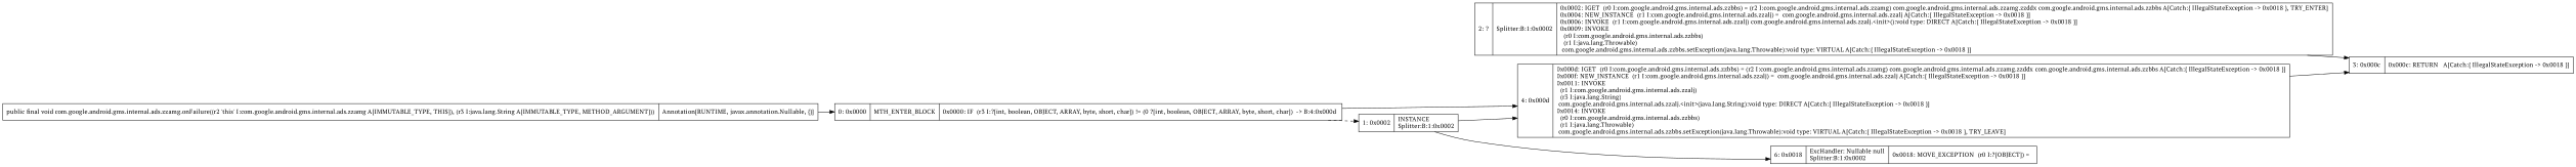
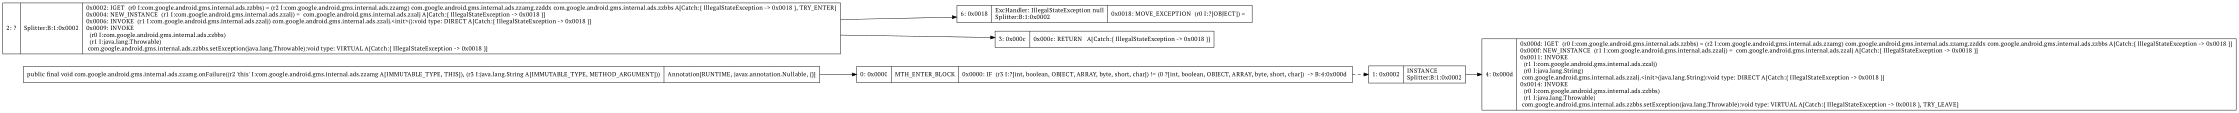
  digraph {
    fontname="PT Serif"
    rankdir=LR
    node [fontname="PT Serif" shape=record]
    edge [fontname="PT Serif"]
    n1 [label="{0\:\ 0x0000|MTH_ENTER_BLOCK\l|0x0000: IF  (r3 I:?[int, boolean, OBJECT, ARRAY, byte, short, char]) != (0 ?[int, boolean, OBJECT, ARRAY, byte, short, char])  \-\> B:4:0x000d \l}"]
    n2 [label="{1\:\ 0x0002|INSTANCE\lSplitter:B:1:0x0002\l}"]
-   n3 [label="{4\:\ 0x000d|0x000d: IGET  (r0 I:com.google.android.gms.internal.ads.zzbbs) = (r2 I:com.google.android.gms.internal.ads.zzamg) com.google.android.gms.internal.ads.zzamg.zzddx com.google.android.gms.internal.ads.zzbbs A[Catch:\{ IllegalStateException \-\> 0x0018 \}]\l0x000f: NEW_INSTANCE  (r1 I:com.google.android.gms.internal.ads.zzalj) =  com.google.android.gms.internal.ads.zzalj A[Catch:\{ IllegalStateException \-\> 0x0018 \}]\l0x0011: INVOKE  \l  (r1 I:com.google.android.gms.internal.ads.zzalj)\l  (r3 I:java.lang.String)\l com.google.android.gms.internal.ads.zzalj.\<init\>(java.lang.String):void type: DIRECT A[Catch:\{ IllegalStateException \-\> 0x0018 \}]\l0x0014: INVOKE  \l  (r0 I:com.google.android.gms.internal.ads.zzbbs)\l  (r1 I:java.lang.Throwable)\l com.google.android.gms.internal.ads.zzbbs.setException(java.lang.Throwable):void type: VIRTUAL A[Catch:\{ IllegalStateException \-\> 0x0018 \}, TRY_LEAVE]\l}"]
-   n4 [label="{6\:\ 0x0018|ExcHandler: Nullable null\lSplitter:B:1:0x0002\l|0x0018: MOVE_EXCEPTION  (r0 I:?[OBJECT]) =  \l}"]
+   n3 [label="{4\:\ 0x000d|0x000d: IGET  (r0 I:com.google.android.gms.internal.ads.zzbbs) = (r2 I:com.google.android.gms.internal.ads.zzamg) com.google.android.gms.internal.ads.zzamg.zzddx com.google.android.gms.internal.ads.zzbbs A[Catch:\{ IllegalStateException \-\> 0x0018 \}]\l0x000f: NEW_INSTANCE  (r1 I:com.google.android.gms.internal.ads.zzalj) =  com.google.android.gms.internal.ads.zzalj A[Catch:\{ IllegalStateException \-\> 0x0018 \}]\l0x0011: INVOKE  \l  (r1 I:com.google.android.gms.internal.ads.zzalj)\l  (r0 I:java.lang.String)\l com.google.android.gms.internal.ads.zzalj.\<init\>(java.lang.String):void type: DIRECT A[Catch:\{ IllegalStateException \-\> 0x0018 \}]\l0x0014: INVOKE  \l  (r0 I:com.google.android.gms.internal.ads.zzbbs)\l  (r1 I:java.lang.Throwable)\l com.google.android.gms.internal.ads.zzbbs.setException(java.lang.Throwable):void type: VIRTUAL A[Catch:\{ IllegalStateException \-\> 0x0018 \}, TRY_LEAVE]\l}"]
+   n4 [label="{6\:\ 0x0018|ExcHandler: IllegalStateException null\lSplitter:B:1:0x0002\l|0x0018: MOVE_EXCEPTION  (r0 I:?[OBJECT]) =  \l}"]
    n5 [label="{3\:\ 0x000c|0x000c: RETURN   A[Catch:\{ IllegalStateException \-\> 0x0018 \}]\l}"]
    n6 [label="{2\:\ ?|Splitter:B:1:0x0002\l|0x0002: IGET  (r0 I:com.google.android.gms.internal.ads.zzbbs) = (r2 I:com.google.android.gms.internal.ads.zzamg) com.google.android.gms.internal.ads.zzamg.zzddx com.google.android.gms.internal.ads.zzbbs A[Catch:\{ IllegalStateException \-\> 0x0018 \}, TRY_ENTER]\l0x0004: NEW_INSTANCE  (r1 I:com.google.android.gms.internal.ads.zzalj) =  com.google.android.gms.internal.ads.zzalj A[Catch:\{ IllegalStateException \-\> 0x0018 \}]\l0x0006: INVOKE  (r1 I:com.google.android.gms.internal.ads.zzalj) com.google.android.gms.internal.ads.zzalj.\<init\>():void type: DIRECT A[Catch:\{ IllegalStateException \-\> 0x0018 \}]\l0x0009: INVOKE  \l  (r0 I:com.google.android.gms.internal.ads.zzbbs)\l  (r1 I:java.lang.Throwable)\l com.google.android.gms.internal.ads.zzbbs.setException(java.lang.Throwable):void type: VIRTUAL A[Catch:\{ IllegalStateException \-\> 0x0018 \}]\l}"]
    n7 [label="{public final void com.google.android.gms.internal.ads.zzamg.onFailure((r2 'this' I:com.google.android.gms.internal.ads.zzamg A[IMMUTABLE_TYPE, THIS]), (r3 I:java.lang.String A[IMMUTABLE_TYPE, METHOD_ARGUMENT]))  | Annotation[RUNTIME, javax.annotation.Nullable, \{\}]\l}"]
    n1 -> n2 [style=dashed]
-   n1 -> n3
    n2 -> n3
-   n2 -> n4
-   n3 -> n5
+   n6 -> n4
    n6 -> n5
    n7 -> n1
  }
